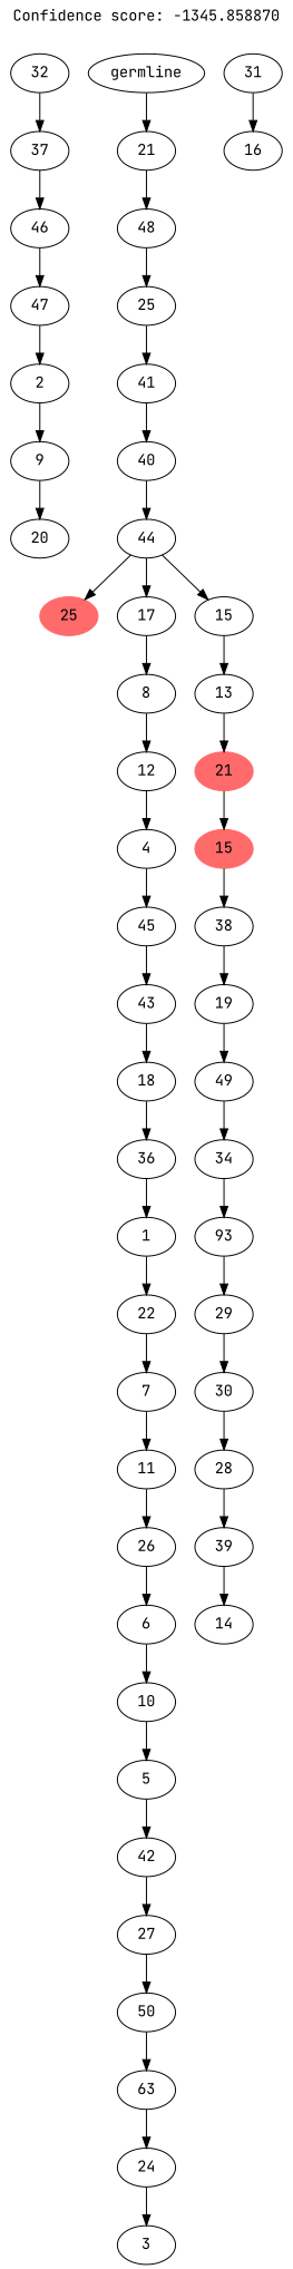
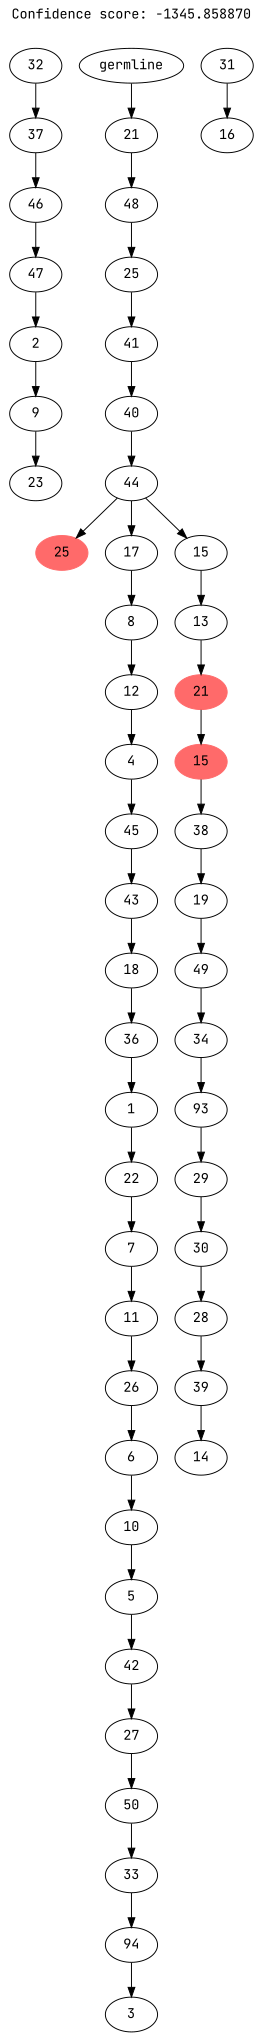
  digraph {
    fontname="JetBrains Mono"
    label="Confidence score: -1345.858870"
    labelloc=t
    node [fontname="JetBrains Mono"]
    edge [fontname="JetBrains Mono"]
    n1 [label=9]
-   n2 [label=20]
+   n2 [label=23]
    n3 [label=2]
    n4 [label=47]
    n5 [label=46]
    n6 [label=37]
    n7 [label=32]
    n8 [color=indianred1 label=25 style=filled]
    n9 [label=31]
    n10 [label=16]
    n11 [label=3]
-   n12 [label=24]
-   n13 [label=63]
+   n12 [label=94]
+   n13 [label=33]
    n14 [label=50]
    n15 [label=27]
    n16 [label=42]
    n17 [label=5]
    n18 [label=10]
    n19 [label=6]
    n20 [label=26]
    n21 [label=11]
    n22 [label=7]
    n23 [label=22]
    n24 [label=1]
    n25 [label=36]
    n26 [label=18]
    n27 [label=43]
    n28 [label=45]
    n29 [label=4]
    n30 [label=12]
    n31 [label=8]
    n32 [label=17]
    n33 [label=39]
    n34 [label=14]
    n35 [label=28]
    n36 [label=30]
    n37 [label=29]
    n38 [label=93]
    n39 [label=34]
    n40 [label=49]
    n41 [label=19]
    n42 [label=38]
    n43 [color=indianred1 label=15 style=filled]
    n44 [color=indianred1 label=21 style=filled]
    n45 [label=13]
    n46 [label=15]
    n47 [label=44]
    n48 [label=40]
    n49 [label=41]
    n50 [label=25]
    n51 [label=48]
    n52 [label=21]
    n53 [label=germline]
    n1 -> n2
    n3 -> n1
    n4 -> n3
    n5 -> n4
    n6 -> n5
    n7 -> n6
    n9 -> n10
    n12 -> n11
    n13 -> n12
    n14 -> n13
    n15 -> n14
    n16 -> n15
    n17 -> n16
    n18 -> n17
    n19 -> n18
    n20 -> n19
    n21 -> n20
    n22 -> n21
    n23 -> n22
    n24 -> n23
    n25 -> n24
    n26 -> n25
    n27 -> n26
    n28 -> n27
    n29 -> n28
    n30 -> n29
    n31 -> n30
    n32 -> n31
    n33 -> n34
    n35 -> n33
    n36 -> n35
    n37 -> n36
    n38 -> n37
    n39 -> n38
    n40 -> n39
    n41 -> n40
    n42 -> n41
    n43 -> n42
    n44 -> n43
    n45 -> n44
    n46 -> n45
    n47 -> n8
    n47 -> n32
    n47 -> n46
    n48 -> n47
    n49 -> n48
    n50 -> n49
    n51 -> n50
    n52 -> n51
    n53 -> n52
  }
